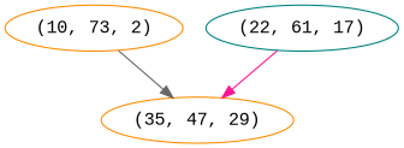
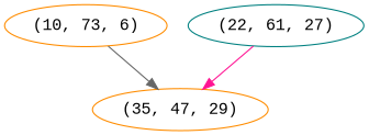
  digraph {
    fontname="Liberation Mono"
    node [color=darkorange fontname="Liberation Mono"]
    edge [fontname="Liberation Mono"]
-   "(10, 73, 6)" [label="(10, 73, 2)"]
+   "(10, 73, 6)"
    "(35, 47, 29)"
-   "(22, 61, 17)" [color=teal]
+   "(22, 61, 17)" [color=teal label="(22, 61, 27)"]
    "(10, 73, 6)" -> "(35, 47, 29)" [color=gray40]
    "(22, 61, 17)" -> "(35, 47, 29)" [color=deeppink]
  }
